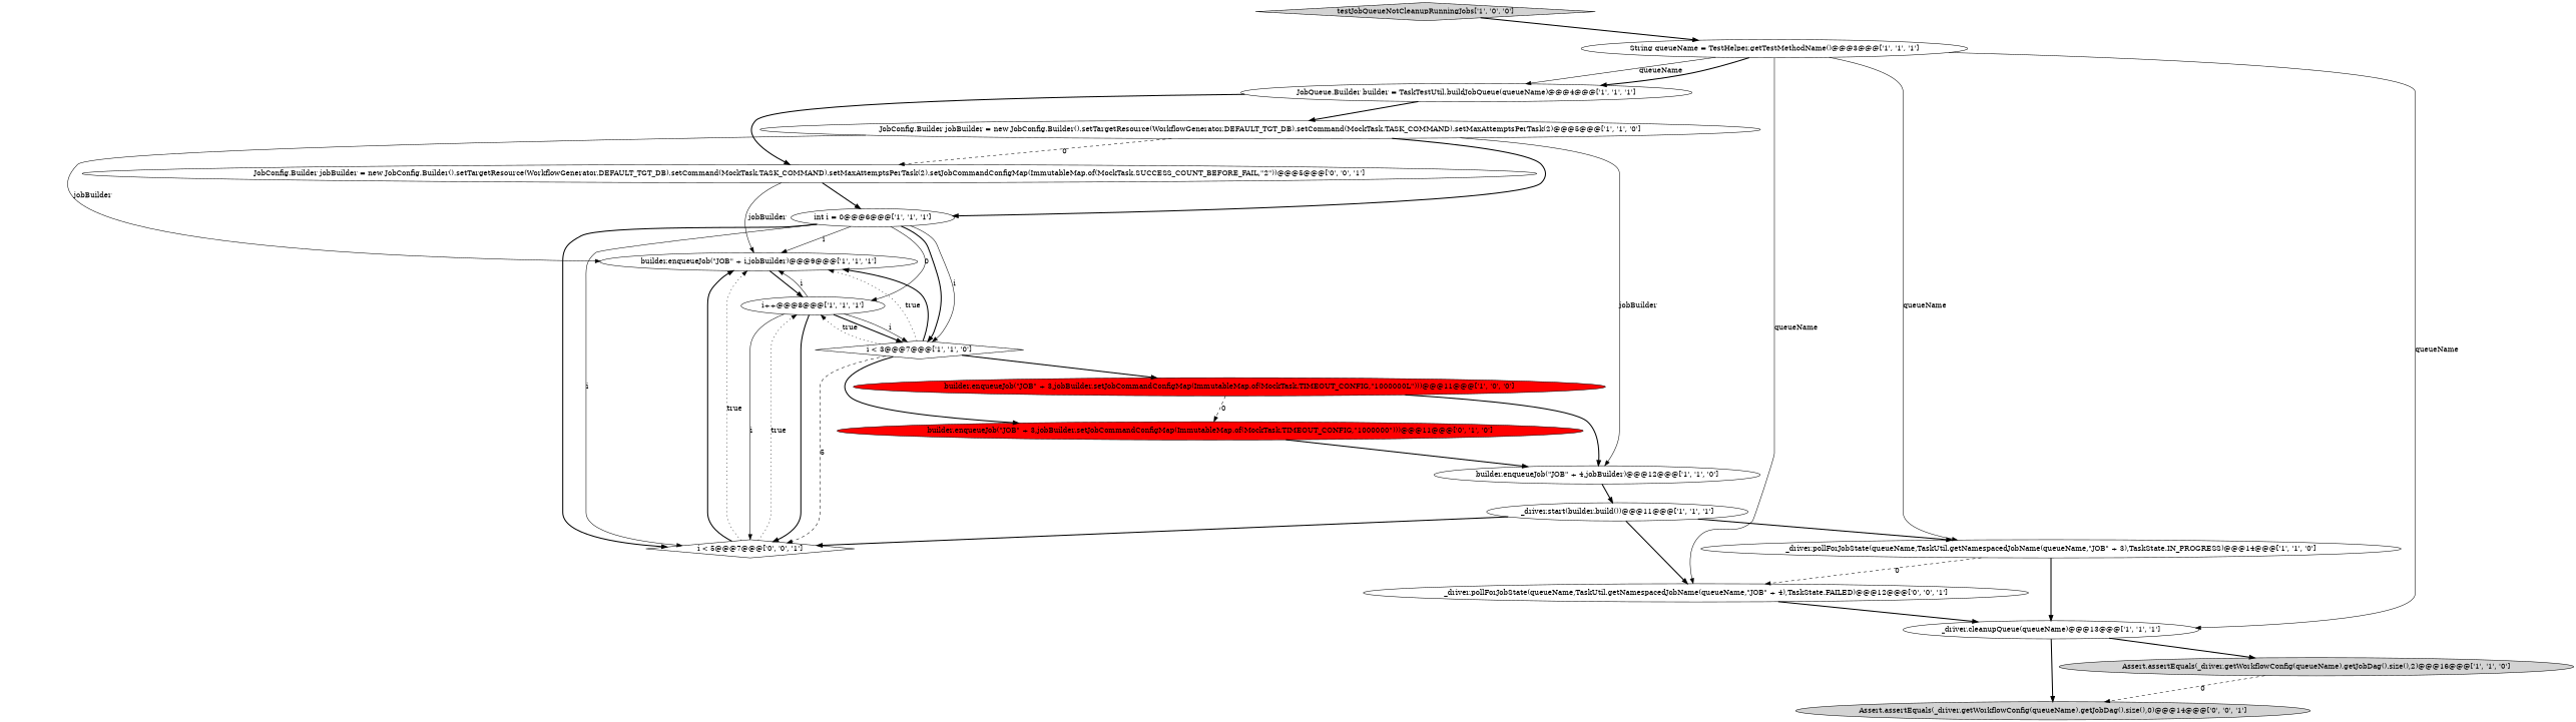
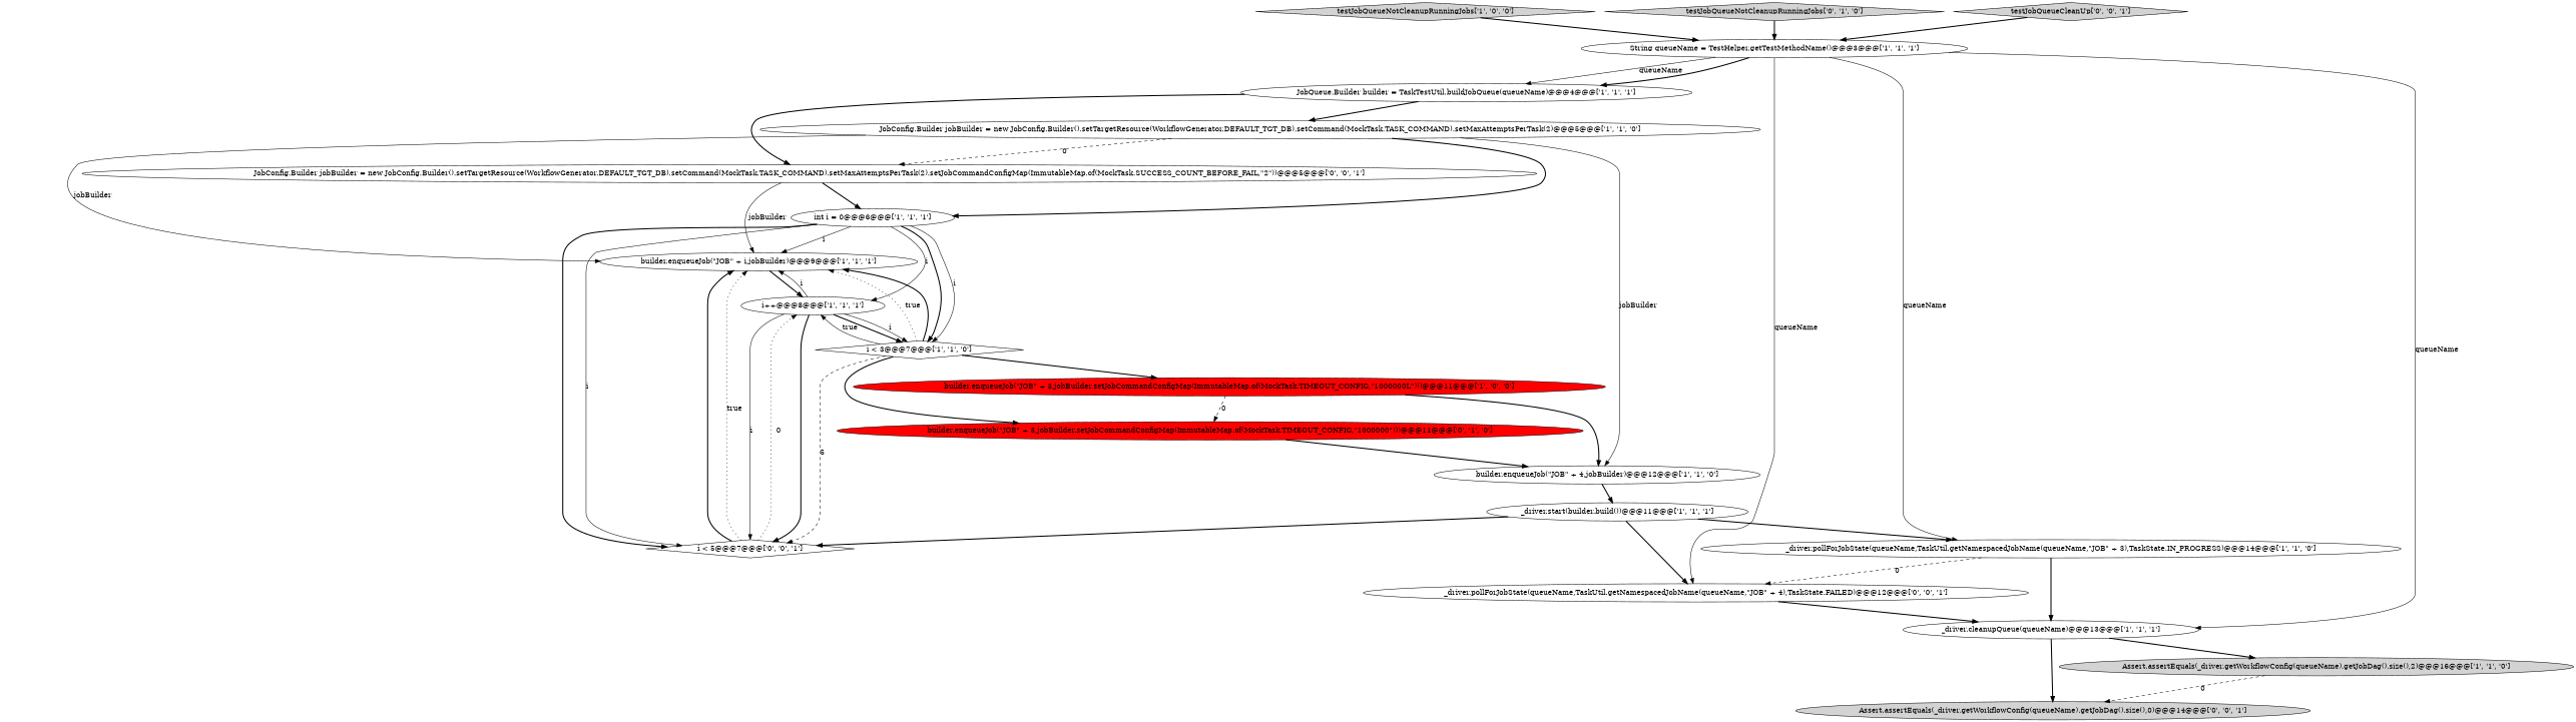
  digraph {
    node [fillcolor=white shape=ellipse style=filled]
    edge [style=bold]
    n1 [label="String queueName = TestHelper.getTestMethodName()@@@3@@@['1', '1', '1']"]
    n2 [label="JobQueue.Builder builder = TaskTestUtil.buildJobQueue(queueName)@@@4@@@['1', '1', '1']"]
    n3 [label="_driver.pollForJobState(queueName,TaskUtil.getNamespacedJobName(queueName,\"JOB\" + 4),TaskState.FAILED)@@@12@@@['0', '0', '1']"]
    n4 [label="_driver.cleanupQueue(queueName)@@@13@@@['1', '1', '1']"]
    n5 [label="_driver.pollForJobState(queueName,TaskUtil.getNamespacedJobName(queueName,\"JOB\" + 3),TaskState.IN_PROGRESS)@@@14@@@['1', '1', '0']"]
    n6 [label="JobConfig.Builder jobBuilder = new JobConfig.Builder().setTargetResource(WorkflowGenerator.DEFAULT_TGT_DB).setCommand(MockTask.TASK_COMMAND).setMaxAttemptsPerTask(2)@@@5@@@['1', '1', '0']"]
    n7 [label="JobConfig.Builder jobBuilder = new JobConfig.Builder().setTargetResource(WorkflowGenerator.DEFAULT_TGT_DB).setCommand(MockTask.TASK_COMMAND).setMaxAttemptsPerTask(2).setJobCommandConfigMap(ImmutableMap.of(MockTask.SUCCESS_COUNT_BEFORE_FAIL,\"2\"))@@@5@@@['0', '0', '1']"]
    n8 [fillcolor=lightgray label="Assert.assertEquals(_driver.getWorkflowConfig(queueName).getJobDag().size(),2)@@@16@@@['1', '1', '0']"]
    n9 [fillcolor=lightgray label="Assert.assertEquals(_driver.getWorkflowConfig(queueName).getJobDag().size(),0)@@@14@@@['0', '0', '1']"]
    n10 [label="builder.enqueueJob(\"JOB\" + 4,jobBuilder)@@@12@@@['1', '1', '0']"]
    n11 [label="builder.enqueueJob(\"JOB\" + i,jobBuilder)@@@9@@@['1', '1', '1']"]
    n12 [label="int i = 0@@@6@@@['1', '1', '1']"]
    n13 [fillcolor=lightgray label="testJobQueueNotCleanupRunningJobs['1', '0', '0']" shape=diamond]
    n14 [label="_driver.start(builder.build())@@@11@@@['1', '1', '1']"]
    n15 [label="i < 5@@@7@@@['0', '0', '1']" shape=diamond]
+   n16 [fillcolor=lightgray label="testJobQueueNotCleanupRunningJobs['0', '1', '0']" shape=diamond]
+   n17 [fillcolor=lightgray label="testJobQueueCleanUp['0', '0', '1']" shape=diamond]
    n18 [label="i++@@@8@@@['1', '1', '1']"]
    n19 [label="i < 3@@@7@@@['1', '1', '0']" shape=diamond]
    n20 [fillcolor=red label="builder.enqueueJob(\"JOB\" + 3,jobBuilder.setJobCommandConfigMap(ImmutableMap.of(MockTask.TIMEOUT_CONFIG,\"1000000L\")))@@@11@@@['1', '0', '0']"]
    n21 [fillcolor=red label="builder.enqueueJob(\"JOB\" + 3,jobBuilder.setJobCommandConfigMap(ImmutableMap.of(MockTask.TIMEOUT_CONFIG,\"1000000\")))@@@11@@@['0', '1', '0']"]
    n1 -> n2 [label=queueName style=solid]
    n1 -> n2
    n1 -> n3 [label=queueName style=solid]
    n1 -> n4 [label=queueName style=solid]
    n1 -> n5 [label=queueName style=solid]
    n2 -> n6
    n2 -> n7
    n3 -> n4
    n4 -> n8
    n4 -> n9
    n5 -> n3 [label=0 style=dashed]
    n5 -> n4
    n6 -> n7 [label=0 style=dashed]
    n6 -> n10 [label=jobBuilder style=solid]
    n6 -> n11 [label=jobBuilder style=solid]
    n6 -> n12
    n7 -> n11 [label=jobBuilder style=solid]
    n7 -> n12
    n8 -> n9 [label=0 style=dashed]
    n10 -> n14
    n11 -> n18
    n12 -> n11 [label=i style=solid]
    n12 -> n15
    n12 -> n15 [label=i style=solid]
-   n12 -> n18 [label=0 style=solid]
+   n12 -> n18 [label=i style=solid]
    n12 -> n19
    n12 -> n19 [label=i style=solid]
    n13 -> n1
    n14 -> n3
    n14 -> n5
    n14 -> n15
    n15 -> n11
    n15 -> n11 [label=true style=dotted]
-   n15 -> n18 [label=true style=dotted]
+   n15 -> n18 [label=0 style=dotted]
+   n16 -> n1
+   n17 -> n1
    n18 -> n11 [label=i style=solid]
    n18 -> n15
    n18 -> n15 [label=i style=solid]
    n18 -> n19
    n18 -> n19 [label=i style=solid]
    n19 -> n11 [label=true style=dotted]
    n19 -> n11
    n19 -> n15 [label=5 style=dashed]
-   n19 -> n18 [label=true style=dotted]
+   n19 -> n18 [label=true style=solid]
    n19 -> n20
    n19 -> n21
    n20 -> n10
    n20 -> n21 [label=0 style=dashed]
    n21 -> n10
  }
